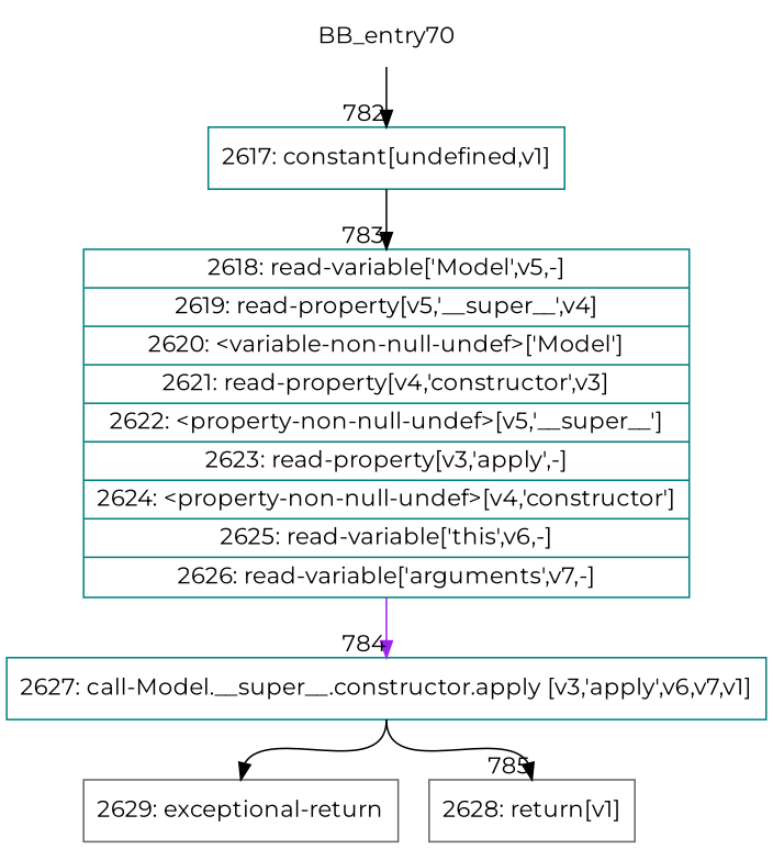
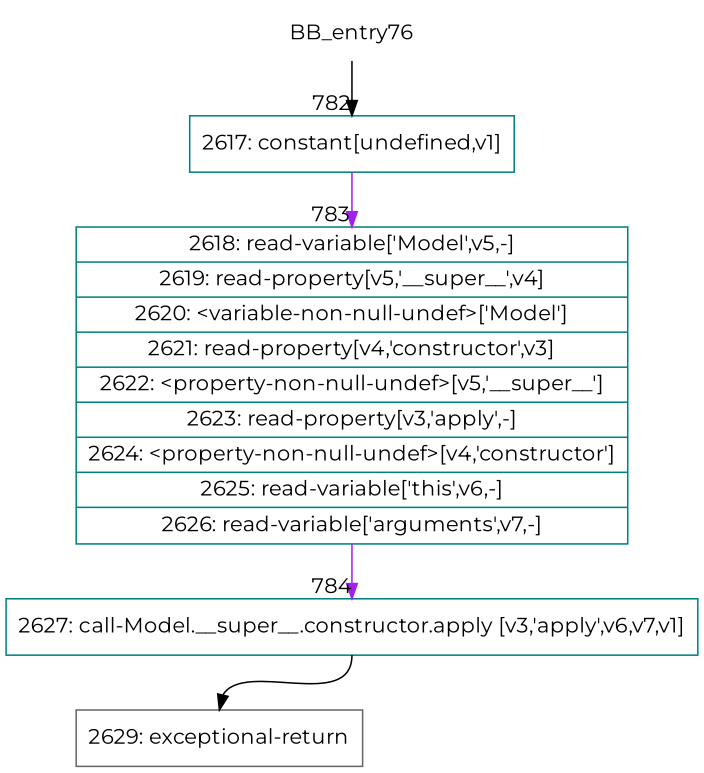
  digraph {
    fontname=Montserrat
    rankdir=TD
    node [color=teal fontname=Montserrat shape=record]
    edge [color=black fontname=Montserrat headport=n tailport=s]
-   BB_entry70 [shape=none]
+   BB_entry70 [shape=none label=BB_entry76]
    n2 [label="{2617: constant[undefined,v1]}"]
    n3 [label="{2618: read-variable['Model',v5,-]|2619: read-property[v5,'__super__',v4]|2620: \<variable-non-null-undef\>['Model']|2621: read-property[v4,'constructor',v3]|2622: \<property-non-null-undef\>[v5,'__super__']|2623: read-property[v3,'apply',-]|2624: \<property-non-null-undef\>[v4,'constructor']|2625: read-variable['this',v6,-]|2626: read-variable['arguments',v7,-]}"]
    n4 [label="{2627: call-Model.__super__.constructor.apply [v3,'apply',v6,v7,v1]}"]
    n5 [color=gray40 label="{2629: exceptional-return}"]
-   n6 [color=gray40 label="{2628: return[v1]}"]
    BB_entry70 -> n2 [headlabel="    782"]
-   n2 -> n3 [headlabel="      783"]
+   n2 -> n3 [color=purple headlabel="      783"]
    n3 -> n4 [color=purple headlabel="      784"]
    n4 -> n5
-   n4 -> n6 [headlabel="      785"]
  }
